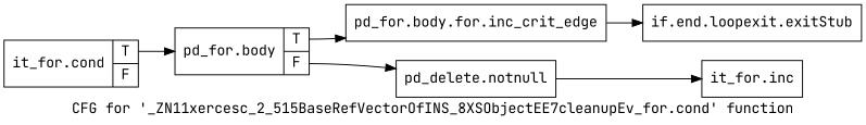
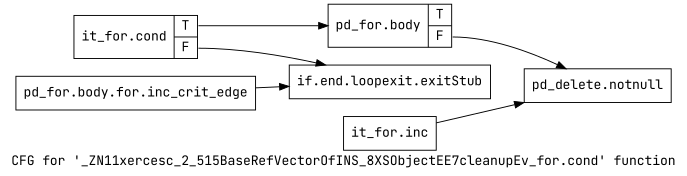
  digraph {
    fontname="JetBrains Mono"
    label="CFG for '_ZN11xercesc_2_515BaseRefVectorOfINS_8XSObjectEE7cleanupEv_for.cond' function"
    rankdir=LR
    node [fontname="JetBrains Mono" shape=record]
    edge [fontname="JetBrains Mono"]
    n1 [label="{it_for.cond|{<s0>T|<s1>F}}"]
    n2 [label="{if.end.loopexit.exitStub}"]
    n3 [label="{pd_for.body|{<s0>T|<s1>F}}"]
    n4 [label="{pd_for.body.for.inc_crit_edge}"]
    n5 [label="{pd_delete.notnull}"]
    n6 [label="{it_for.inc}"]
+   n1 -> n2 [tailport=s1]
    n1 -> n3 [tailport=s0]
-   n3 -> n4 [tailport=s0]
    n3 -> n5 [tailport=s1]
    n4 -> n2
-   n5 -> n6
+   n6 -> n5
  }
